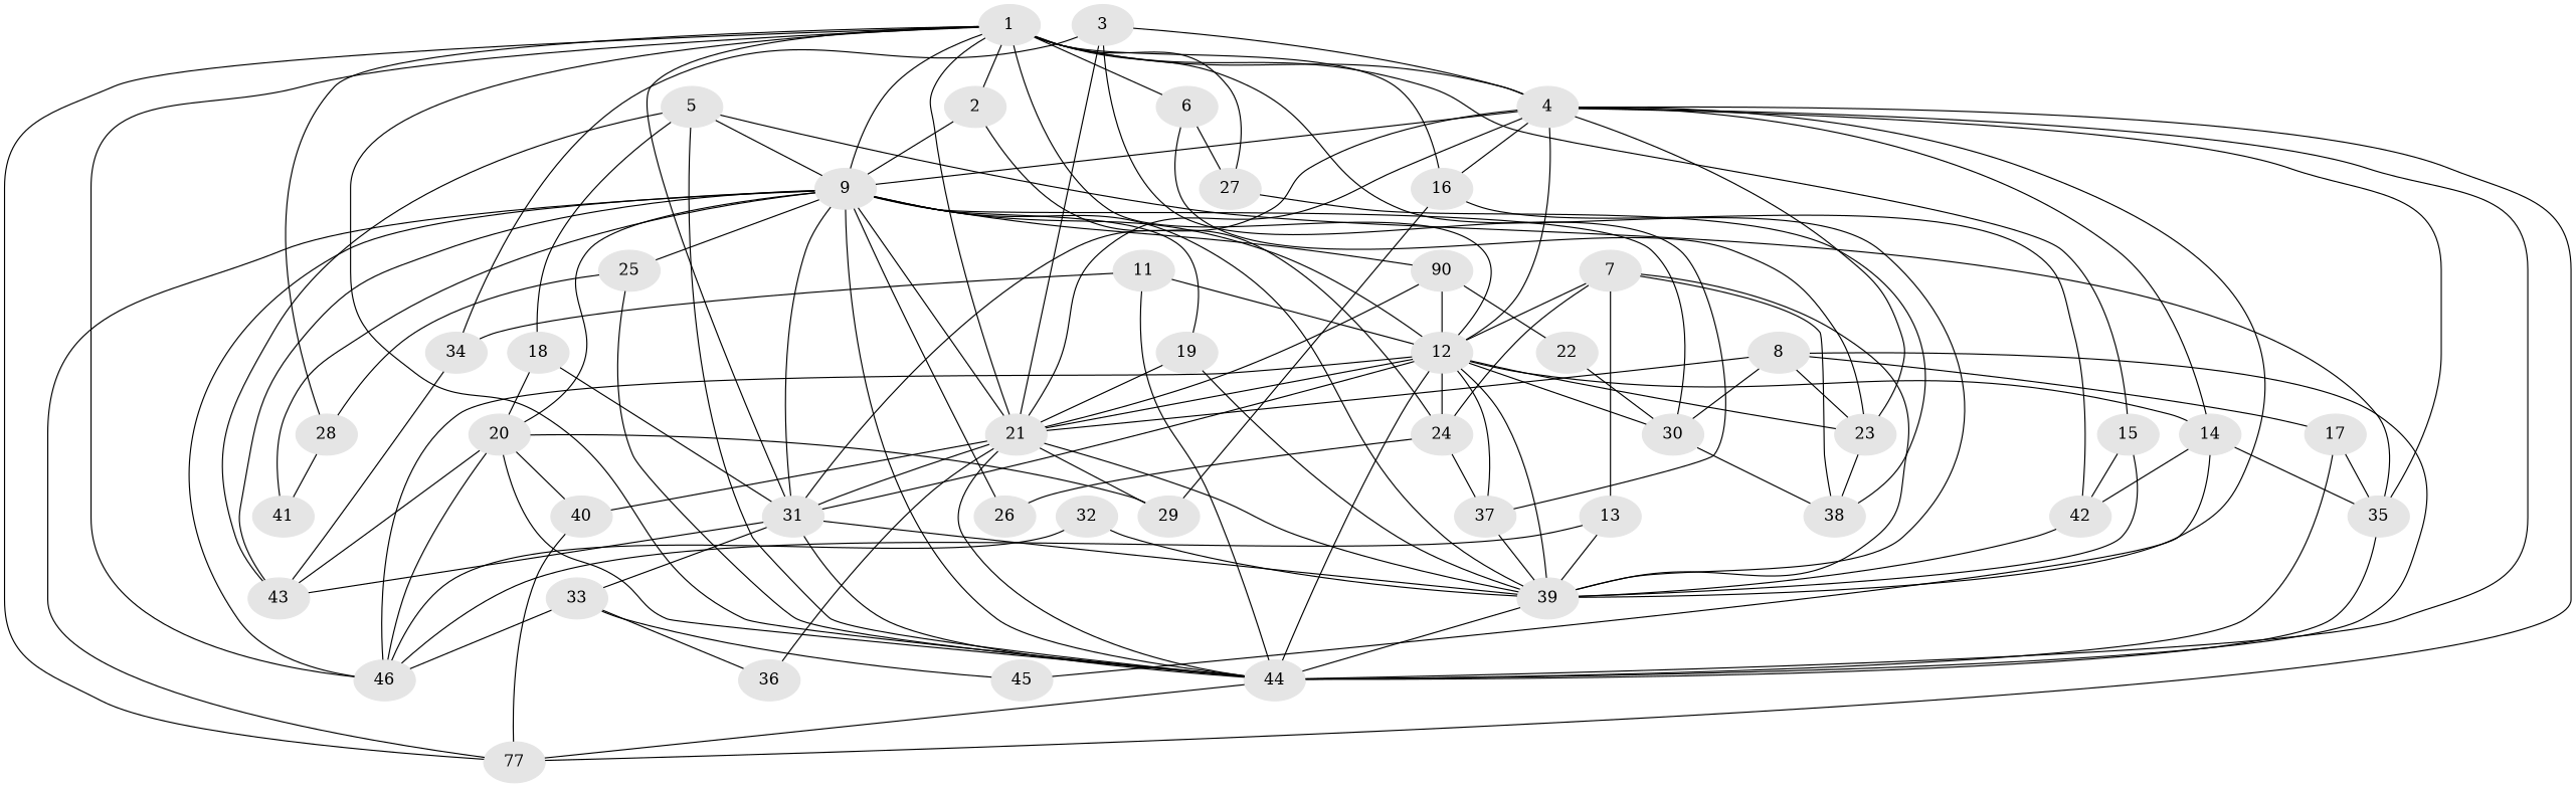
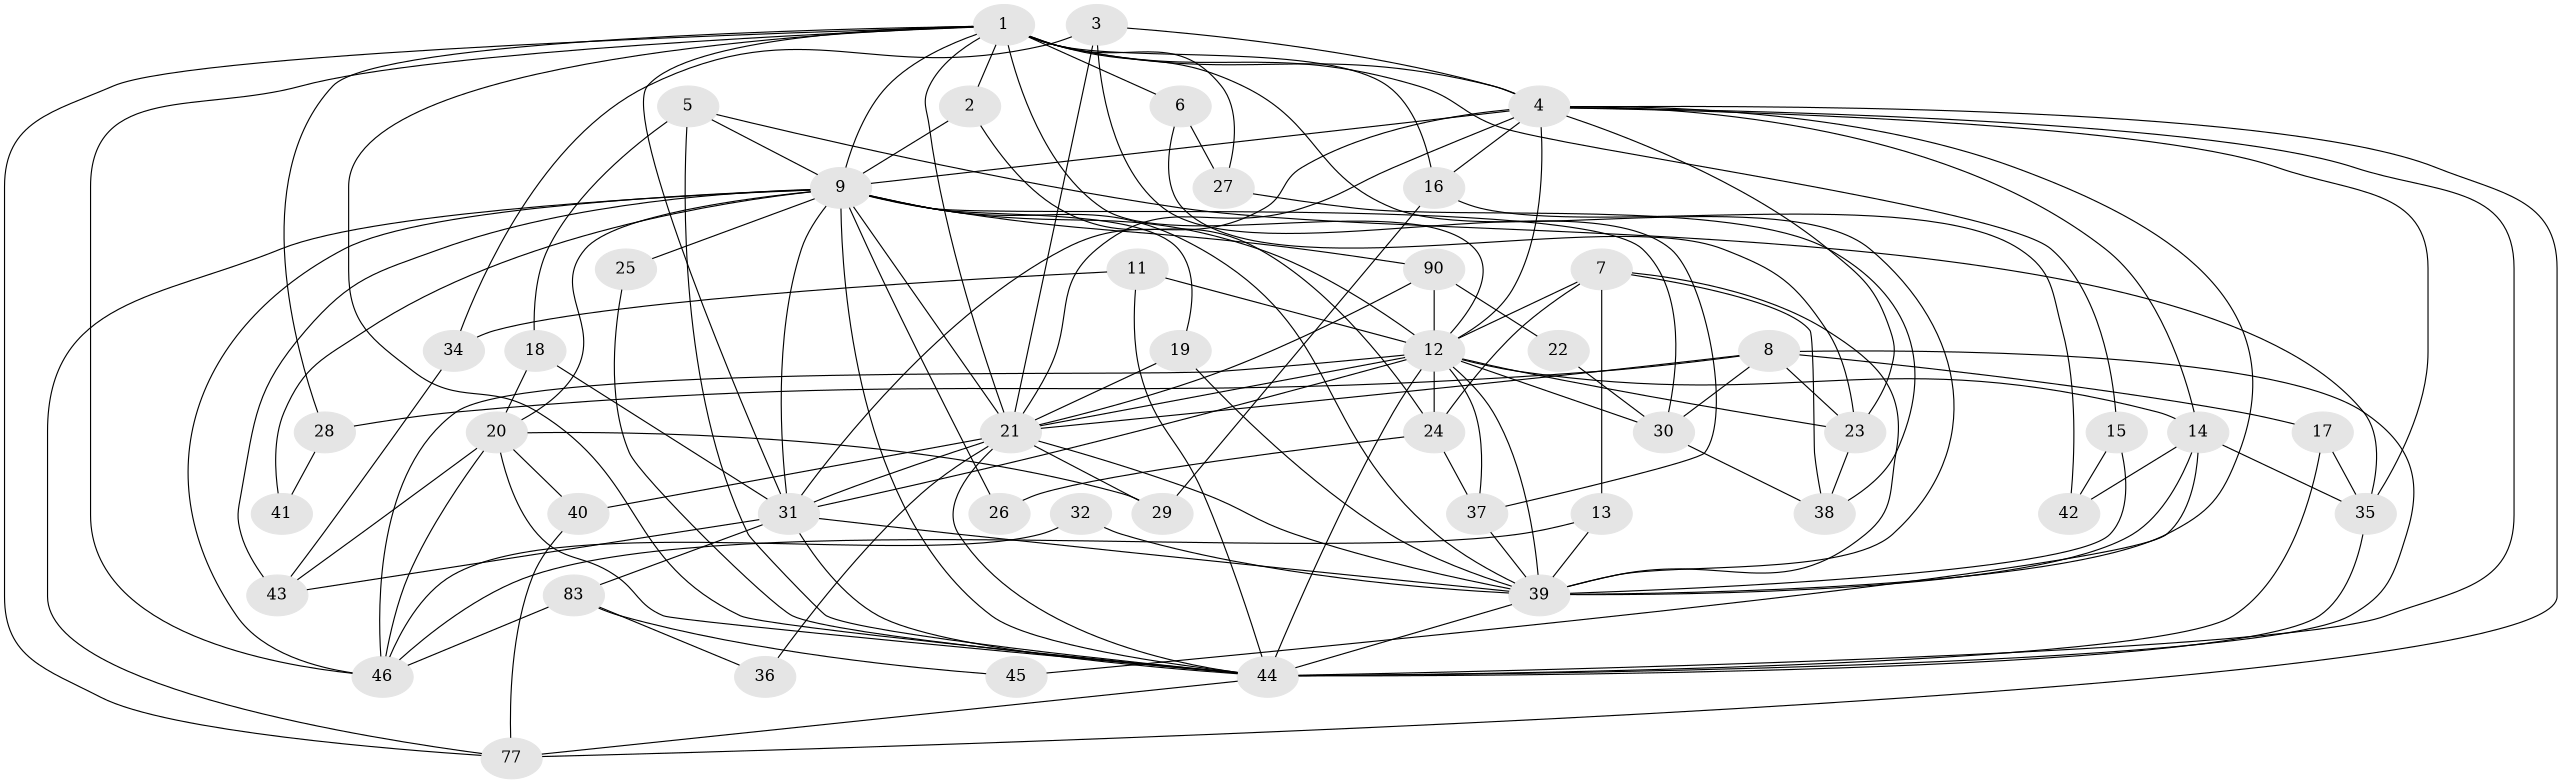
  graph {
    node [color=gray90 style=filled]
    edge [weight=1.0]
    1
    2
    4
    6
    9
    12
    15
    16
    21
    27
    28
    31
    39
    44
    46
    n16 [label=77]
    24
    14
    23
    35
    43
    30
    n23 [label=90]
    19
    20
    25
    26
    41
    37
    42
    29
    40
    36
    38
-   33
+   33 [label=83]
    3
    34
    45
    5
    18
    7
    13
    8
    17
    22
    11
    32
    1 -- 2
    1 -- 4 [weight=3.0]
    1 -- 6
    1 -- 9
    1 -- 12
    1 -- 15
    1 -- 16
    1 -- 21 [weight=2.0]
    1 -- 27
    1 -- 28
    1 -- 31
    1 -- 39
    1 -- 44
    1 -- 46
    1 -- n16
    2 -- 9
    2 -- 24
    4 -- 9 [weight=3.0]
    4 -- 12 [weight=4.0]
    4 -- 16
    4 -- 21 [weight=3.0]
    4 -- 31 [weight=3.0]
    4 -- 39 [weight=5.0]
    4 -- 44 [weight=4.0]
    4 -- n16
    4 -- 14
    4 -- 23
    4 -- 35
    6 -- 27
    6 -- 23
    9 -- 12
    9 -- 21 [weight=2.0]
    9 -- 31
    9 -- 39
    9 -- 44 [weight=2.0]
    9 -- 46
    9 -- n16
    9 -- 43
    9 -- 30
    9 -- n23
    9 -- 19
    9 -- 20
    9 -- 25 [weight=2.0]
    9 -- 26
    9 -- 41
    12 -- 21
    12 -- 31
    12 -- 39 [weight=2.0]
    12 -- 44
    12 -- 46
    12 -- 24 [weight=2.0]
    12 -- 14
    12 -- 23
    12 -- 30
    12 -- 37
    15 -- 39
    15 -- 42
    16 -- 42
    16 -- 29
    21 -- 31
    21 -- 39
    21 -- 44 [weight=2.0]
    21 -- 29
    21 -- 40
    21 -- 36 [weight=2.0]
    27 -- 38
    28 -- 41
    31 -- 39 [weight=2.0]
    31 -- 44
    31 -- 43
    31 -- 33
    39 -- 44 [weight=2.0]
    44 -- n16
    24 -- 26
    24 -- 37
-   42 -- 39
+   14 -- 39
    14 -- 35
    14 -- 42
    14 -- 45
    23 -- 38
    35 -- 44
    30 -- 38
    n23 -- 12
    n23 -- 21
    n23 -- 22
    19 -- 21
    19 -- 39
    20 -- 44
    20 -- 46
    20 -- 43
    20 -- 29
    20 -- 40 [weight=2.0]
    25 -- 44
    37 -- 39
    40 -- n16
    33 -- 46
    33 -- 36
    33 -- 45
    3 -- 4
    3 -- 21
    3 -- 37
    3 -- 34
    34 -- 43
    5 -- 9
    5 -- 44
    5 -- 35
-   5 -- 43
    5 -- 18
    18 -- 31
    18 -- 20
    7 -- 12
    7 -- 39
    7 -- 24
    7 -- 38
    7 -- 13
    13 -- 39
    13 -- 46
    8 -- 21
-   25 -- 28
+   8 -- 28
    8 -- 44
    8 -- 23
    8 -- 30
    8 -- 17
    17 -- 44
    17 -- 35
    22 -- 30
    11 -- 12
    11 -- 44
    11 -- 34
    32 -- 39 [weight=2.0]
    32 -- 46
  }
